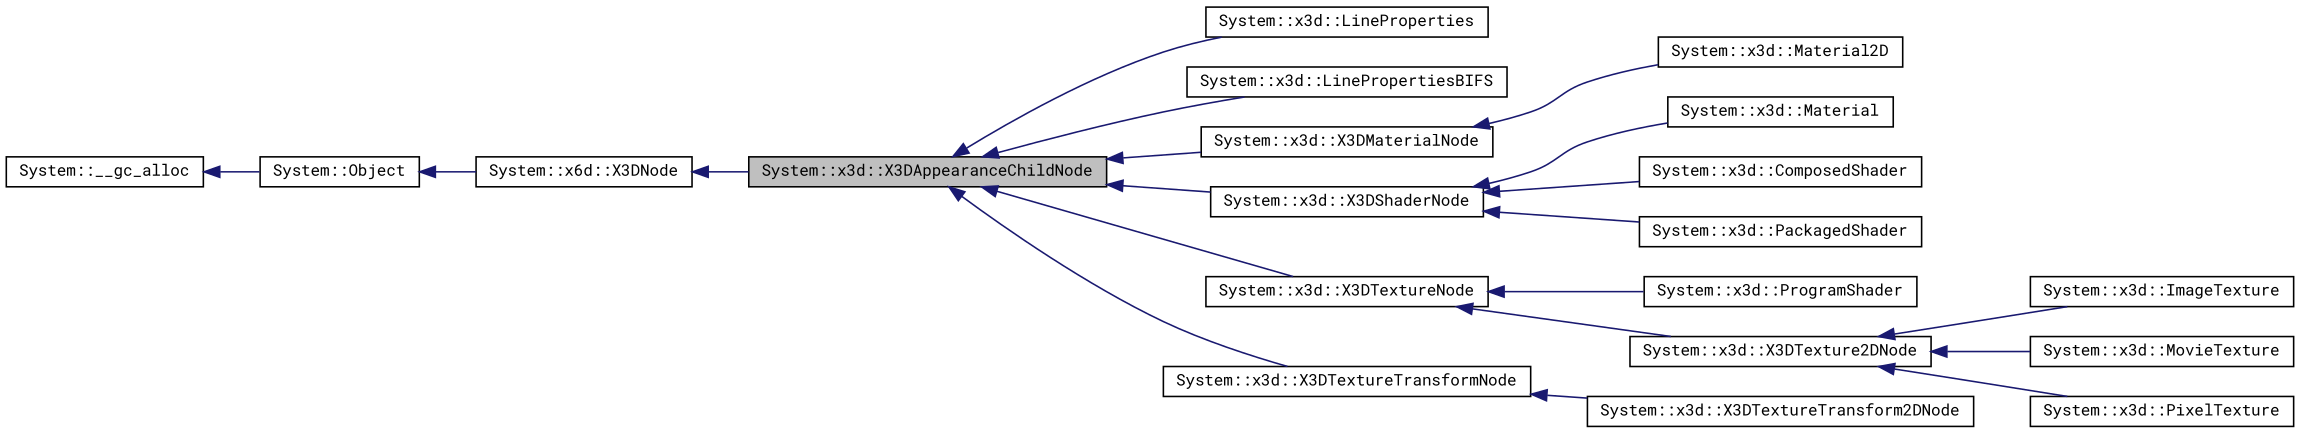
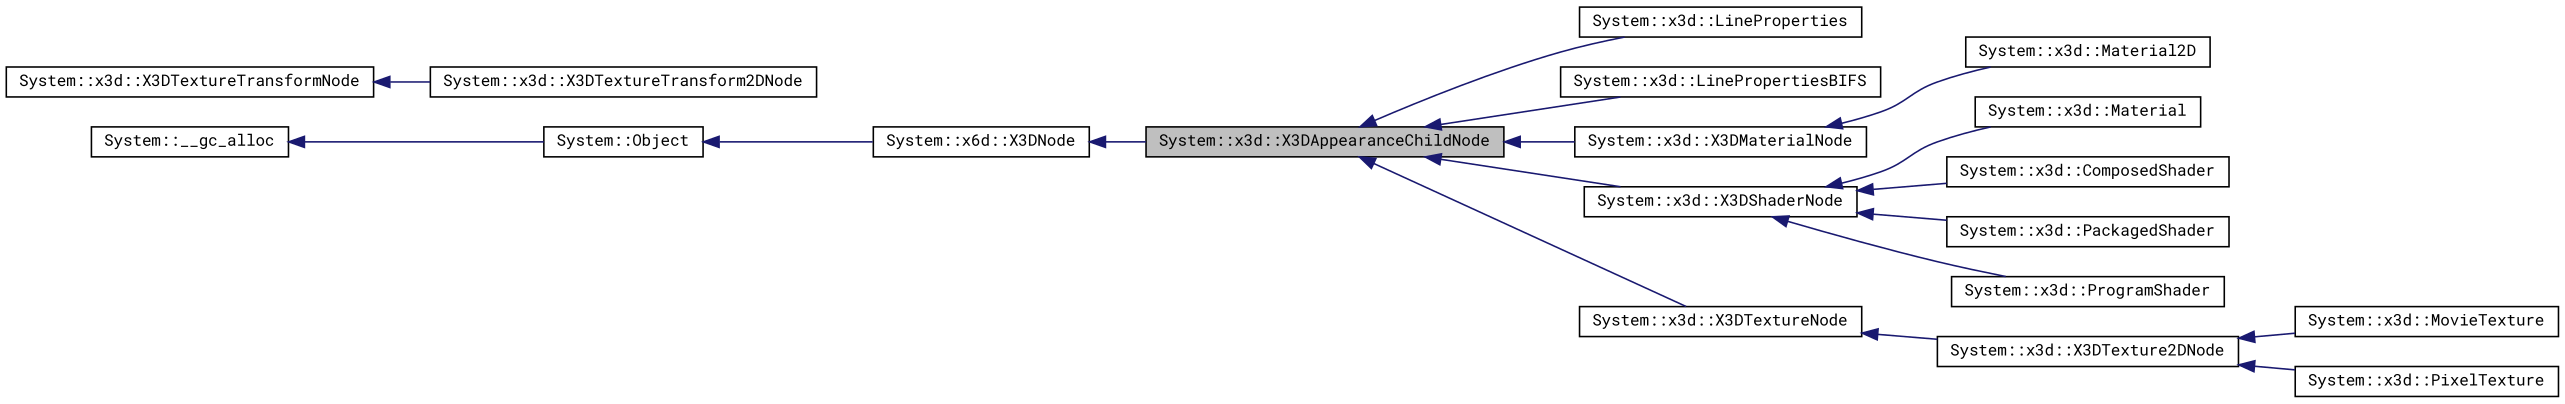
  digraph {
    fontname="Roboto Mono"
    rankdir=LR
    node [color=black fillcolor=white fontname="Roboto Mono" fontsize=10 shape=record style=filled]
    edge [color=midnightblue dir=back fontname="Roboto Mono" fontsize=10 labelfontname=Helvetica labelfontsize=10 style=solid]
    n1 [fillcolor=grey75 fontcolor=black height=0.2 label="System::x3d::X3DAppearanceChildNode" width=0.4]
    n2 [height=0.2 label="System::x3d::LineProperties" width=0.4]
    n3 [height=0.2 label="System::x3d::LinePropertiesBIFS" width=0.4]
    n4 [height=0.2 label="System::x3d::X3DMaterialNode" width=0.4]
    n5 [height=0.2 label="System::x3d::X3DShaderNode" width=0.4]
    n6 [height=0.2 label="System::x3d::X3DTextureNode" width=0.4]
    n7 [height=0.2 label="System::x3d::X3DTextureTransformNode" width=0.4]
    n8 [height=0.2 label="System::x3d::Material2D" width=0.4]
    n9 [height=0.2 label="System::x3d::Material" width=0.4]
    n10 [height=0.2 label="System::x3d::ComposedShader" width=0.4]
    n11 [height=0.2 label="System::x3d::PackagedShader" width=0.4]
    n12 [height=0.2 label="System::x3d::ProgramShader" width=0.4]
    n13 [height=0.2 label="System::x3d::X3DTexture2DNode" width=0.4]
    n14 [height=0.2 label="System::x3d::X3DTextureTransform2DNode" width=0.4]
    n15 [height=0.2 label="System::x6d::X3DNode" width=0.4]
    n16 [height=0.2 label="System::Object" width=0.4]
    n17 [height=0.2 label="System::__gc_alloc" width=0.4]
-   n18 [height=0.2 label="System::x3d::ImageTexture" width=0.4]
    n19 [height=0.2 label="System::x3d::MovieTexture" width=0.4]
    n20 [height=0.2 label="System::x3d::PixelTexture" width=0.4]
    n1 -> n2
    n1 -> n3
    n1 -> n4
    n1 -> n5
    n1 -> n6
-   n1 -> n7
    n4 -> n8
    n5 -> n9
    n5 -> n10
    n5 -> n11
-   n6 -> n12
+   n5 -> n12
    n6 -> n13
    n7 -> n14
-   n13 -> n18
    n13 -> n19
    n13 -> n20
    n15 -> n1
    n16 -> n15
    n17 -> n16
  }
